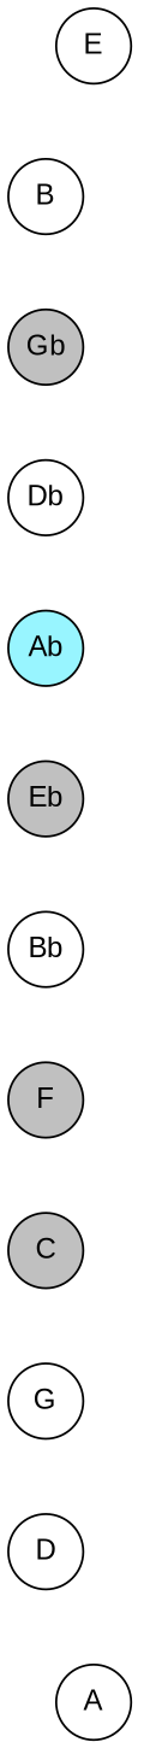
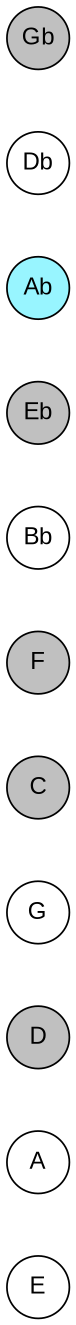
  graph {
    fontname="Liberation Sans"
    mindist=.1
    node [fillcolor=white fontname="Liberation Sans" margin=0 shape=circle style=filled]
    edge [fontname="Liberation Sans" style=invis]
    E
-   B
    Gb [fillcolor=gray]
    Db
    Ab [fillcolor=cadetblue1]
    Eb [fillcolor=gray]
    Bb
    F [fillcolor=gray]
    C [fillcolor=gray]
    G
-   D
+   D [fillcolor=gray]
    A
    subgraph sub_1 {
      E
-     B
      Gb
      Db
      Ab
      Eb
      Bb
      F
      C
      G
      D
      A
    }
-   E -- B
-   B -- Gb
    Gb -- Db
    Db -- Ab
    Ab -- Eb
    Eb -- Bb
    Bb -- F
    F -- C
    C -- G
    G -- D
    D -- A
    A -- E
  }
